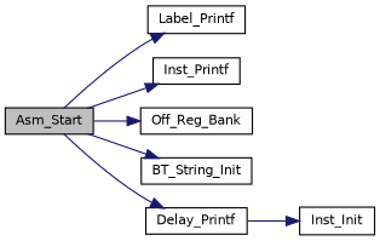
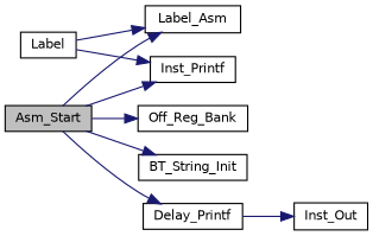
  digraph {
    rankdir=LR
    node [color=black fillcolor=white fontname=Helvetica fontsize=10 shape=record style=filled]
    edge [color=midnightblue fontname=Helvetica fontsize=10 labelfontname=Helvetica labelfontsize=10 style=solid]
    n1 [fillcolor=grey75 fontcolor=black height=0.2 label=Asm_Start width=0.4]
    n2 [height=0.2 label=Inst_Printf width=0.4]
-   n3 [height=0.2 label=Label_Printf width=0.4]
+   n3 [height=0.2 label=Label_Asm width=0.4]
    n4 [height=0.2 label=Off_Reg_Bank width=0.4]
    n5 [height=0.2 label=BT_String_Init width=0.4]
    n6 [height=0.2 label=Delay_Printf width=0.4]
-   n8 [height=0.2 label=Inst_Init width=0.4]
+   n7 [height=0.2 label=Label width=0.4]
+   n8 [height=0.2 label=Inst_Out width=0.4]
    n1 -> n2
    n1 -> n3
    n1 -> n4
    n1 -> n5
    n1 -> n6
    n6 -> n8
+   n7 -> n2
+   n7 -> n3
  }
